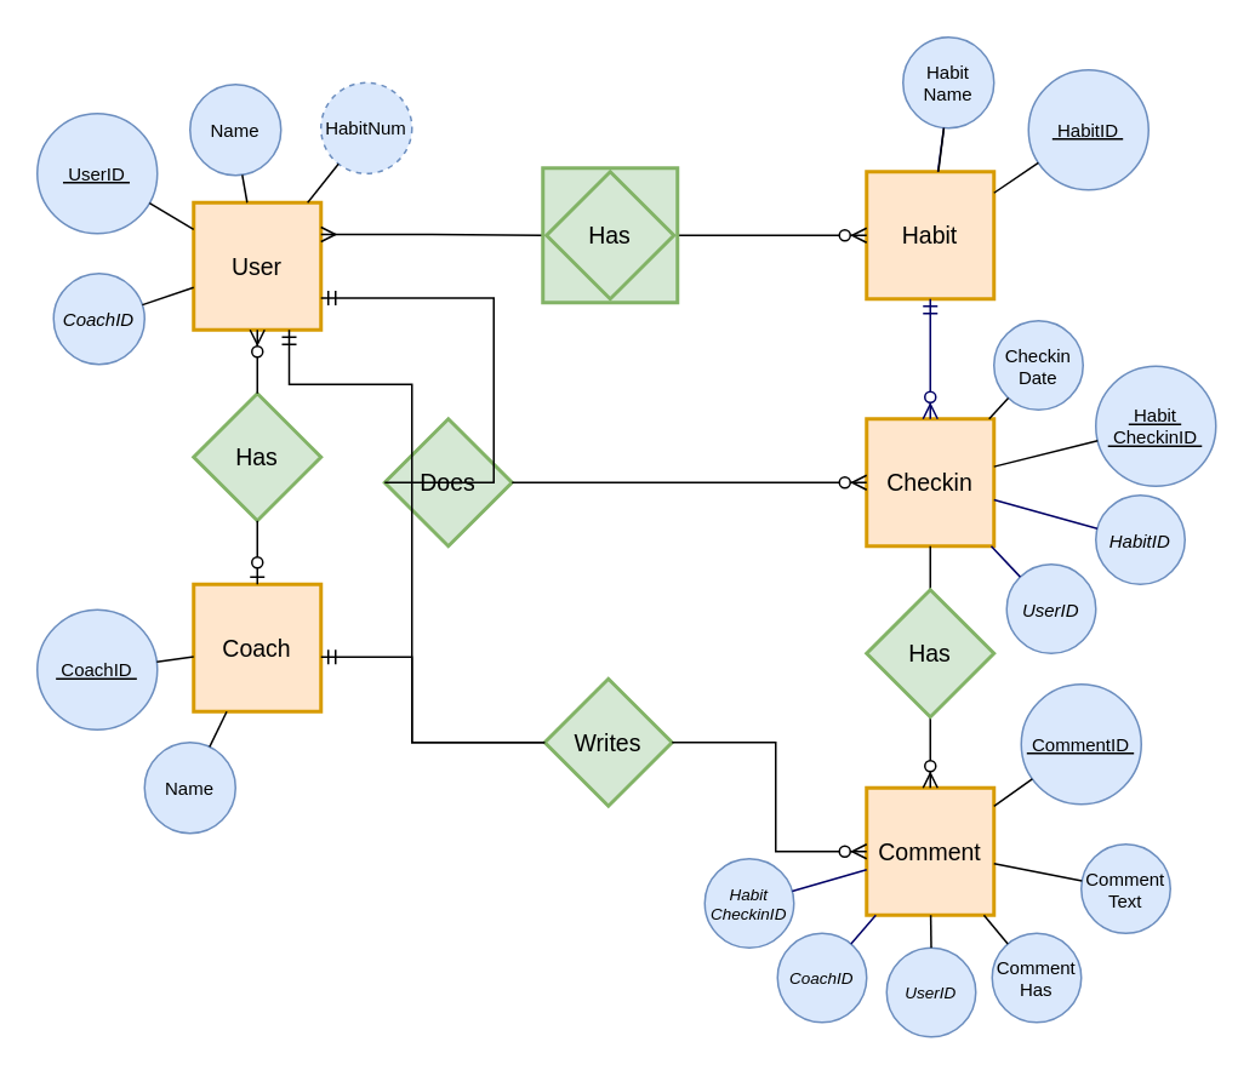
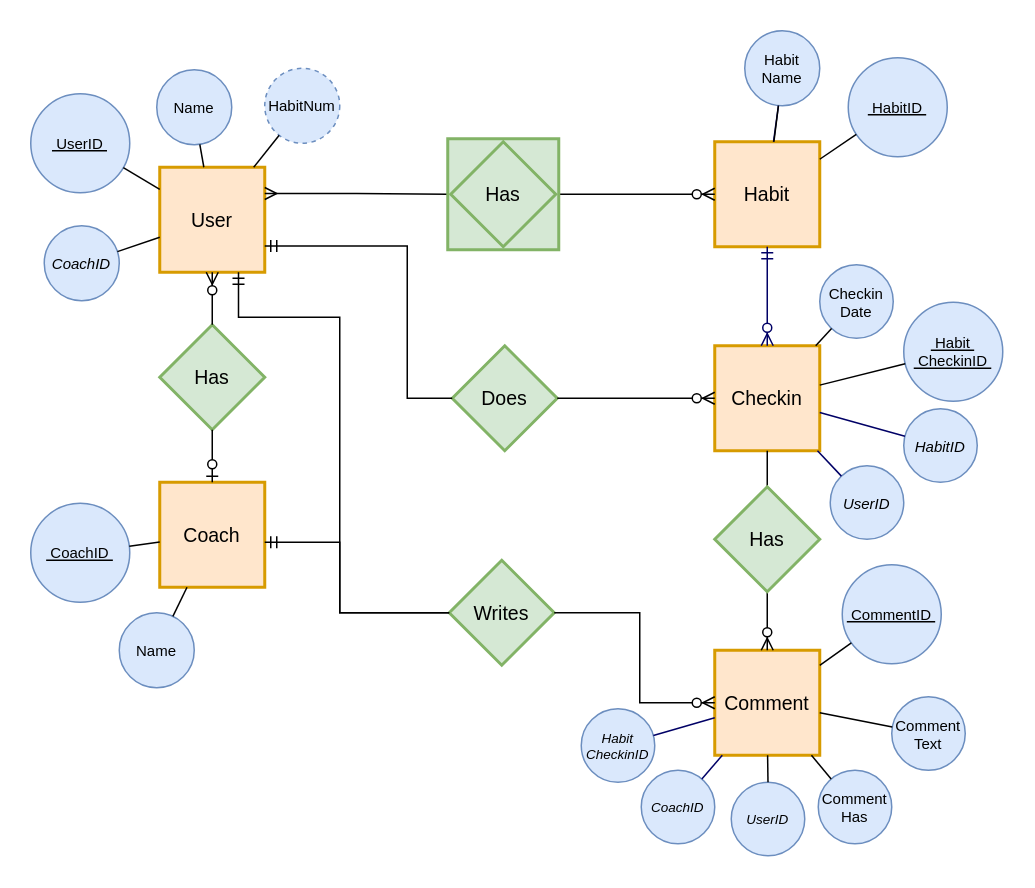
  <mxCell id="0" />
  <mxCell id="1" parent="0" />
  <mxCell id="2" value="User" style="strokeWidth=2;whiteSpace=wrap;html=1;align=center;fontSize=13;fontFamily=Helvetica;fontColor=#000000;strokeColor=#d79b00;fillColor=#ffe6cc;" parent="1" vertex="1"><mxGeometry x="106" y="111" width="70" height="70" as="geometry" /></mxCell>
  <mxCell id="3" value="Name" style="ellipse;whiteSpace=wrap;html=1;aspect=fixed;fontSize=10;fillColor=#dae8fc;strokeColor=#6c8ebf;" parent="1" vertex="1"><mxGeometry x="104" y="46" width="50" height="50" as="geometry" /></mxCell>
  <mxCell id="4" value="&lt;u&gt;&amp;nbsp;UserID&amp;nbsp;&lt;/u&gt;" style="ellipse;whiteSpace=wrap;html=1;aspect=fixed;fontSize=10;fillColor=#dae8fc;strokeColor=#6c8ebf;" parent="1" vertex="1"><mxGeometry x="20" y="62" width="66" height="66" as="geometry" /></mxCell>
  <mxCell id="5" value="&lt;i&gt;CoachID&lt;/i&gt;" style="ellipse;whiteSpace=wrap;html=1;aspect=fixed;fontSize=10;fillColor=#dae8fc;strokeColor=#6c8ebf;" parent="1" vertex="1"><mxGeometry x="29" y="150" width="50" height="50" as="geometry" /></mxCell>
  <mxCell id="6" value="Habit" style="strokeWidth=2;whiteSpace=wrap;html=1;align=center;fontSize=13;fontFamily=Helvetica;fontColor=#000000;strokeColor=#d79b00;fillColor=#ffe6cc;" parent="1" vertex="1"><mxGeometry x="476" y="94" width="70" height="70" as="geometry" /></mxCell>
  <mxCell id="7" value="Habit Name" style="ellipse;whiteSpace=wrap;html=1;aspect=fixed;fontSize=10;fillColor=#dae8fc;strokeColor=#6c8ebf;" parent="1" vertex="1"><mxGeometry x="496" y="20" width="50" height="50" as="geometry" /></mxCell>
  <mxCell id="8" value="" style="edgeStyle=none;rounded=0;html=1;startArrow=none;startFill=0;endArrow=none;endFill=0;jettySize=auto;orthogonalLoop=1;strokeColor=#000066;fontSize=13;" parent="1" source="7" target="6" edge="1"><mxGeometry relative="1" as="geometry" /></mxCell>
  <mxCell id="9" value="&lt;u&gt;&amp;nbsp;HabitID&amp;nbsp;&lt;/u&gt;" style="ellipse;whiteSpace=wrap;html=1;aspect=fixed;fontSize=10;fillColor=#dae8fc;strokeColor=#6c8ebf;" parent="1" vertex="1"><mxGeometry x="565" y="38" width="66" height="66" as="geometry" /></mxCell>
  <mxCell id="10" value="" style="edgeStyle=orthogonalEdgeStyle;html=1;endArrow=ERzeroToMany;endFill=1;fontSize=13;exitX=1;exitY=0.5;entryX=0;entryY=0.5;rounded=0;" parent="1" source="61" target="6" edge="1"><mxGeometry width="100" height="100" relative="1" as="geometry"><mxPoint x="271" y="321" as="sourcePoint" /><mxPoint x="371" y="221" as="targetPoint" /></mxGeometry></mxCell>
  <mxCell id="11" value="" style="edgeStyle=orthogonalEdgeStyle;html=1;endArrow=none;endFill=0;fontSize=13;exitX=1;exitY=0.25;entryX=0;entryY=0.5;rounded=0;startArrow=ERmany;startFill=0;" parent="1" source="2" target="61" edge="1"><mxGeometry width="100" height="100" relative="1" as="geometry"><mxPoint x="176" y="146" as="sourcePoint" /><mxPoint x="351" y="146" as="targetPoint" /></mxGeometry></mxCell>
  <mxCell id="12" value="Checkin" style="strokeWidth=2;whiteSpace=wrap;html=1;align=center;fontSize=13;fontFamily=Helvetica;fontColor=#000000;strokeColor=#d79b00;fillColor=#ffe6cc;" parent="1" vertex="1"><mxGeometry x="476" y="230" width="70" height="70" as="geometry" /></mxCell>
  <mxCell id="13" value="Comment" style="strokeWidth=2;whiteSpace=wrap;html=1;align=center;fontSize=13;fontFamily=Helvetica;fontColor=#000000;strokeColor=#d79b00;fillColor=#ffe6cc;" parent="1" vertex="1"><mxGeometry x="476" y="433" width="70" height="70" as="geometry" /></mxCell>
  <mxCell id="14" value="Writes" style="shape=rhombus;strokeWidth=2;fontSize=13;perimeter=rhombusPerimeter;whiteSpace=wrap;html=1;align=center;fillColor=#d5e8d4;strokeColor=#82b366;" parent="1" vertex="1"><mxGeometry x="299" y="373" width="70" height="70" as="geometry" /></mxCell>
  <mxCell id="15" value="Coach" style="strokeWidth=2;whiteSpace=wrap;html=1;align=center;fontSize=13;fontFamily=Helvetica;fontColor=#000000;strokeColor=#d79b00;fillColor=#ffe6cc;" parent="1" vertex="1"><mxGeometry x="106" y="321" width="70" height="70" as="geometry" /></mxCell>
  <mxCell id="16" value="&lt;u&gt;&amp;nbsp;CoachID&amp;nbsp;&lt;/u&gt;" style="ellipse;whiteSpace=wrap;html=1;aspect=fixed;fontSize=10;fillColor=#dae8fc;strokeColor=#6c8ebf;" parent="1" vertex="1"><mxGeometry x="20" y="335" width="66" height="66" as="geometry" /></mxCell>
  <mxCell id="17" value="Name" style="ellipse;whiteSpace=wrap;html=1;aspect=fixed;fontSize=10;fillColor=#dae8fc;strokeColor=#6c8ebf;" parent="1" vertex="1"><mxGeometry x="79" y="408" width="50" height="50" as="geometry" /></mxCell>
  <mxCell id="18" value="Has" style="shape=rhombus;strokeWidth=2;fontSize=13;perimeter=rhombusPerimeter;whiteSpace=wrap;html=1;align=center;fillColor=#d5e8d4;strokeColor=#82b366;" parent="1" vertex="1"><mxGeometry x="106" y="216" width="70" height="70" as="geometry" /></mxCell>
- <mxCell id="19" value="Does" style="shape=rhombus;strokeWidth=2;fontSize=13;perimeter=rhombusPerimeter;whiteSpace=wrap;html=1;align=center;fillColor=#d5e8d4;strokeColor=#82b366;" parent="1" vertex="1"><mxGeometry x="211" y="230" width="70" height="70" as="geometry" /></mxCell>
+ <mxCell id="19" value="Does" style="shape=rhombus;strokeWidth=2;fontSize=13;perimeter=rhombusPerimeter;whiteSpace=wrap;html=1;align=center;fillColor=#d5e8d4;strokeColor=#82b366;" parent="1" vertex="1"><mxGeometry x="301" y="230" width="70" height="70" as="geometry" /></mxCell>
  <mxCell id="20" style="edgeStyle=orthogonalEdgeStyle;rounded=0;html=1;exitX=1;exitY=0.75;entryX=0;entryY=0.5;endArrow=none;endFill=0;jettySize=auto;orthogonalLoop=1;fontSize=12;startArrow=ERmandOne;startFill=0;" parent="1" source="2" target="19" edge="1"><mxGeometry relative="1" as="geometry"><Array as="points"><mxPoint x="271" y="164" /><mxPoint x="271" y="265" /></Array></mxGeometry></mxCell>
  <mxCell id="21" style="edgeStyle=orthogonalEdgeStyle;rounded=0;html=1;exitX=0.5;exitY=1;entryX=0;entryY=0.5;endArrow=none;endFill=0;jettySize=auto;orthogonalLoop=1;fontSize=12;" parent="1" source="12" target="23" edge="1"><mxGeometry relative="1" as="geometry"><mxPoint x="505" y="381" as="targetPoint" /></mxGeometry></mxCell>
  <mxCell id="22" style="edgeStyle=orthogonalEdgeStyle;rounded=0;html=1;exitX=1;exitY=0.5;entryX=0.5;entryY=0;endArrow=ERzeroToMany;endFill=1;jettySize=auto;orthogonalLoop=1;fontSize=12;" parent="1" source="23" target="13" edge="1"><mxGeometry relative="1" as="geometry"><mxPoint x="505" y="501" as="sourcePoint" /></mxGeometry></mxCell>
  <mxCell id="23" value="Has" style="shape=rhombus;strokeWidth=2;fontSize=13;perimeter=rhombusPerimeter;whiteSpace=wrap;html=1;align=center;direction=south;fillColor=#d5e8d4;strokeColor=#82b366;" parent="1" vertex="1"><mxGeometry x="476" y="324" width="70" height="70" as="geometry" /></mxCell>
  <mxCell id="24" style="edgeStyle=orthogonalEdgeStyle;rounded=0;html=1;exitX=1;exitY=0.5;entryX=0;entryY=0.5;endArrow=ERzeroToMany;endFill=1;jettySize=auto;orthogonalLoop=1;fontSize=12;" parent="1" source="19" target="12" edge="1"><mxGeometry relative="1" as="geometry" /></mxCell>
  <mxCell id="25" style="edgeStyle=orthogonalEdgeStyle;rounded=0;html=1;exitX=0.5;exitY=0;entryX=0.5;entryY=1;endArrow=none;endFill=0;jettySize=auto;orthogonalLoop=1;fontSize=12;startArrow=ERzeroToOne;startFill=1;" parent="1" source="15" target="18" edge="1"><mxGeometry relative="1" as="geometry" /></mxCell>
  <mxCell id="26" style="edgeStyle=orthogonalEdgeStyle;rounded=0;html=1;exitX=0.5;exitY=0;entryX=0.5;entryY=1;endArrow=ERzeroToMany;endFill=1;jettySize=auto;orthogonalLoop=1;fontSize=12;" parent="1" source="18" target="2" edge="1"><mxGeometry relative="1" as="geometry" /></mxCell>
  <mxCell id="27" style="edgeStyle=orthogonalEdgeStyle;rounded=0;html=1;exitX=0.75;exitY=1;endArrow=none;endFill=0;jettySize=auto;orthogonalLoop=1;fontSize=12;startArrow=ERmandOne;startFill=0;entryX=0;entryY=0.5;" parent="1" source="2" target="14" edge="1"><mxGeometry relative="1" as="geometry"><Array as="points"><mxPoint x="159" y="211" /><mxPoint x="226" y="211" /><mxPoint x="226" y="408" /></Array><mxPoint x="286" y="408" as="targetPoint" /></mxGeometry></mxCell>
  <mxCell id="28" style="edgeStyle=orthogonalEdgeStyle;rounded=0;html=1;entryX=0;entryY=0.5;endArrow=none;endFill=0;jettySize=auto;orthogonalLoop=1;fontSize=12;startArrow=ERmandOne;startFill=0;" parent="1" source="15" target="14" edge="1"><mxGeometry relative="1" as="geometry"><Array as="points"><mxPoint x="226" y="361" /><mxPoint x="226" y="408" /></Array></mxGeometry></mxCell>
  <mxCell id="29" style="edgeStyle=orthogonalEdgeStyle;rounded=0;html=1;exitX=1;exitY=0.5;entryX=0;entryY=0.5;endArrow=ERzeroToMany;endFill=1;jettySize=auto;orthogonalLoop=1;fontSize=12;" parent="1" source="14" target="13" edge="1"><mxGeometry relative="1" as="geometry"><Array as="points"><mxPoint x="426" y="408" /><mxPoint x="426" y="468" /></Array></mxGeometry></mxCell>
  <mxCell id="30" value="&lt;u&gt;&amp;nbsp;Habit&amp;nbsp;&lt;br&gt;&amp;nbsp;CheckinID&amp;nbsp;&lt;/u&gt;" style="ellipse;whiteSpace=wrap;html=1;aspect=fixed;fontSize=10;fillColor=#dae8fc;strokeColor=#6c8ebf;" parent="1" vertex="1"><mxGeometry x="602" y="201" width="66" height="66" as="geometry" /></mxCell>
  <mxCell id="31" value="Checkin&lt;br&gt;Date&lt;br&gt;" style="ellipse;whiteSpace=wrap;html=1;aspect=fixed;fontSize=10;fillColor=#dae8fc;strokeColor=#6c8ebf;" parent="1" vertex="1"><mxGeometry x="546" y="176" width="49" height="49" as="geometry" /></mxCell>
  <mxCell id="32" style="rounded=0;html=1;endArrow=none;endFill=0;jettySize=auto;orthogonalLoop=1;fontSize=12;" parent="1" source="12" target="31" edge="1"><mxGeometry relative="1" as="geometry" /></mxCell>
  <mxCell id="33" style="rounded=0;html=1;endArrow=none;endFill=0;jettySize=auto;orthogonalLoop=1;fontSize=12;" parent="1" source="9" target="6" edge="1"><mxGeometry relative="1" as="geometry" /></mxCell>
  <mxCell id="34" style="rounded=0;html=1;endArrow=none;endFill=0;jettySize=auto;orthogonalLoop=1;fontSize=12;" parent="1" target="6" edge="1"><mxGeometry relative="1" as="geometry"><mxPoint x="518.462" y="69.871" as="sourcePoint" /></mxGeometry></mxCell>
  <mxCell id="35" style="edgeStyle=none;rounded=0;html=1;endArrow=none;endFill=0;jettySize=auto;orthogonalLoop=1;fontSize=12;" parent="1" source="12" target="30" edge="1"><mxGeometry relative="1" as="geometry" /></mxCell>
  <mxCell id="36" style="edgeStyle=none;rounded=0;html=1;endArrow=none;endFill=0;jettySize=auto;orthogonalLoop=1;fontSize=12;" parent="1" source="16" target="15" edge="1"><mxGeometry relative="1" as="geometry" /></mxCell>
  <mxCell id="37" style="edgeStyle=none;rounded=0;html=1;endArrow=none;endFill=0;jettySize=auto;orthogonalLoop=1;fontSize=12;" parent="1" source="17" target="15" edge="1"><mxGeometry relative="1" as="geometry" /></mxCell>
  <mxCell id="38" style="edgeStyle=none;rounded=0;html=1;endArrow=none;endFill=0;jettySize=auto;orthogonalLoop=1;fontSize=12;" parent="1" source="4" target="2" edge="1"><mxGeometry relative="1" as="geometry" /></mxCell>
  <mxCell id="39" style="edgeStyle=none;rounded=0;html=1;endArrow=none;endFill=0;jettySize=auto;orthogonalLoop=1;fontSize=12;" parent="1" source="3" target="2" edge="1"><mxGeometry relative="1" as="geometry" /></mxCell>
  <mxCell id="40" style="edgeStyle=none;rounded=0;html=1;endArrow=none;endFill=0;jettySize=auto;orthogonalLoop=1;fontSize=12;" parent="1" source="5" target="2" edge="1"><mxGeometry relative="1" as="geometry"><mxPoint x="96" y="211" as="sourcePoint" /></mxGeometry></mxCell>
  <mxCell id="41" value="&lt;u&gt;&amp;nbsp;CommentID&amp;nbsp;&lt;/u&gt;&lt;br&gt;" style="ellipse;whiteSpace=wrap;html=1;aspect=fixed;fontSize=10;fillColor=#dae8fc;strokeColor=#6c8ebf;" parent="1" vertex="1"><mxGeometry x="561" y="376" width="66" height="66" as="geometry" /></mxCell>
  <mxCell id="42" value="Comment&lt;br&gt;Text&lt;br&gt;" style="ellipse;whiteSpace=wrap;html=1;aspect=fixed;fontSize=10;fillColor=#dae8fc;strokeColor=#6c8ebf;" parent="1" vertex="1"><mxGeometry x="594" y="464" width="49" height="49" as="geometry" /></mxCell>
  <mxCell id="43" value="Comment&lt;br&gt;Has&lt;br&gt;" style="ellipse;whiteSpace=wrap;html=1;aspect=fixed;fontSize=10;fillColor=#dae8fc;strokeColor=#6c8ebf;" parent="1" vertex="1"><mxGeometry x="545" y="513" width="49" height="49" as="geometry" /></mxCell>
  <mxCell id="44" value="&lt;i&gt;UserID&lt;/i&gt;&lt;br&gt;" style="ellipse;whiteSpace=wrap;html=1;aspect=fixed;fontSize=9;fillColor=#dae8fc;strokeColor=#6c8ebf;" parent="1" vertex="1"><mxGeometry x="487" y="521" width="49" height="49" as="geometry" /></mxCell>
  <mxCell id="45" style="rounded=0;html=1;startArrow=none;startFill=0;endArrow=none;endFill=0;jettySize=auto;orthogonalLoop=1;fontSize=10;" parent="1" source="41" target="13" edge="1"><mxGeometry relative="1" as="geometry" /></mxCell>
  <mxCell id="46" style="edgeStyle=none;rounded=0;html=1;startArrow=none;startFill=0;endArrow=none;endFill=0;jettySize=auto;orthogonalLoop=1;fontSize=10;" parent="1" source="42" target="13" edge="1"><mxGeometry relative="1" as="geometry" /></mxCell>
  <mxCell id="47" style="edgeStyle=none;rounded=0;html=1;startArrow=none;startFill=0;endArrow=none;endFill=0;jettySize=auto;orthogonalLoop=1;fontSize=10;" parent="1" source="43" target="13" edge="1"><mxGeometry relative="1" as="geometry" /></mxCell>
  <mxCell id="48" style="edgeStyle=none;rounded=0;html=1;startArrow=none;startFill=0;endArrow=none;endFill=0;jettySize=auto;orthogonalLoop=1;fontSize=10;" parent="1" source="44" target="13" edge="1"><mxGeometry relative="1" as="geometry" /></mxCell>
  <mxCell id="49" value="HabitNum" style="ellipse;whiteSpace=wrap;html=1;aspect=fixed;fontSize=10;fillColor=#dae8fc;strokeColor=#6c8ebf;dashed=1;" parent="1" vertex="1"><mxGeometry x="176" y="45" width="50" height="50" as="geometry" /></mxCell>
  <mxCell id="50" style="rounded=0;html=1;startArrow=none;startFill=0;endArrow=none;endFill=0;jettySize=auto;orthogonalLoop=1;fontSize=10;" parent="1" source="49" target="2" edge="1"><mxGeometry relative="1" as="geometry" /></mxCell>
  <mxCell id="51" value="&lt;i&gt;CoachID&lt;/i&gt;&lt;br&gt;" style="ellipse;whiteSpace=wrap;html=1;aspect=fixed;fontSize=9;fillColor=#dae8fc;strokeColor=#6c8ebf;" parent="1" vertex="1"><mxGeometry x="427" y="513" width="49" height="49" as="geometry" /></mxCell>
  <mxCell id="52" style="rounded=0;html=1;startArrow=none;startFill=0;endArrow=none;endFill=0;jettySize=auto;orthogonalLoop=1;strokeColor=#000066;fontSize=13;" parent="1" source="51" target="13" edge="1"><mxGeometry relative="1" as="geometry" /></mxCell>
  <mxCell id="53" value="&lt;i&gt;HabitID&lt;/i&gt;&lt;br&gt;" style="ellipse;whiteSpace=wrap;html=1;aspect=fixed;fontSize=10;fillColor=#dae8fc;strokeColor=#6c8ebf;" parent="1" vertex="1"><mxGeometry x="602" y="272" width="49" height="49" as="geometry" /></mxCell>
  <mxCell id="54" style="rounded=0;html=1;startArrow=none;startFill=0;endArrow=none;endFill=0;jettySize=auto;orthogonalLoop=1;strokeColor=#000066;fontSize=13;" parent="1" source="53" target="12" edge="1"><mxGeometry relative="1" as="geometry" /></mxCell>
  <mxCell id="55" style="edgeStyle=none;rounded=0;html=1;exitX=0.5;exitY=1;entryX=0.5;entryY=0;startArrow=ERmandOne;startFill=0;endArrow=ERzeroToMany;endFill=1;jettySize=auto;orthogonalLoop=1;strokeColor=#000066;fontSize=13;" parent="1" source="6" target="12" edge="1"><mxGeometry relative="1" as="geometry" /></mxCell>
  <mxCell id="56" value="&lt;i&gt;Habit&lt;br&gt;CheckinID&lt;/i&gt;&lt;br&gt;" style="ellipse;whiteSpace=wrap;html=1;aspect=fixed;fontSize=9;fillColor=#dae8fc;strokeColor=#6c8ebf;" parent="1" vertex="1"><mxGeometry x="387" y="472" width="49" height="49" as="geometry" /></mxCell>
  <mxCell id="57" style="edgeStyle=none;rounded=0;html=1;startArrow=none;startFill=0;endArrow=none;endFill=0;jettySize=auto;orthogonalLoop=1;strokeColor=#000066;fontSize=13;" parent="1" source="56" target="13" edge="1"><mxGeometry relative="1" as="geometry" /></mxCell>
  <mxCell id="58" value="&lt;i&gt;UserID&lt;/i&gt;&lt;br&gt;" style="ellipse;whiteSpace=wrap;html=1;aspect=fixed;fontSize=10;fillColor=#dae8fc;strokeColor=#6c8ebf;" parent="1" vertex="1"><mxGeometry x="553" y="310" width="49" height="49" as="geometry" /></mxCell>
  <mxCell id="59" style="edgeStyle=none;rounded=0;html=1;startArrow=none;startFill=0;endArrow=none;endFill=0;jettySize=auto;orthogonalLoop=1;strokeColor=#000066;fontSize=13;" parent="1" source="58" target="12" edge="1"><mxGeometry relative="1" as="geometry" /></mxCell>
  <mxCell id="60" value="" style="group" parent="1" vertex="1" connectable="0"><mxGeometry x="298" y="92" width="74" height="74" as="geometry" /></mxCell>
  <mxCell id="61" value="Entity" style="strokeWidth=2;whiteSpace=wrap;html=1;align=center;fontSize=14;fillColor=#d5e8d4;strokeColor=#82b366;" parent="60" vertex="1"><mxGeometry width="74" height="74" as="geometry" /></mxCell>
  <mxCell id="62" value="Has" style="shape=rhombus;strokeWidth=2;fontSize=13;perimeter=rhombusPerimeter;whiteSpace=wrap;html=1;align=center;fillColor=#d5e8d4;strokeColor=#82b366;" parent="60" vertex="1"><mxGeometry x="2" y="2" width="70" height="70" as="geometry" /></mxCell>
